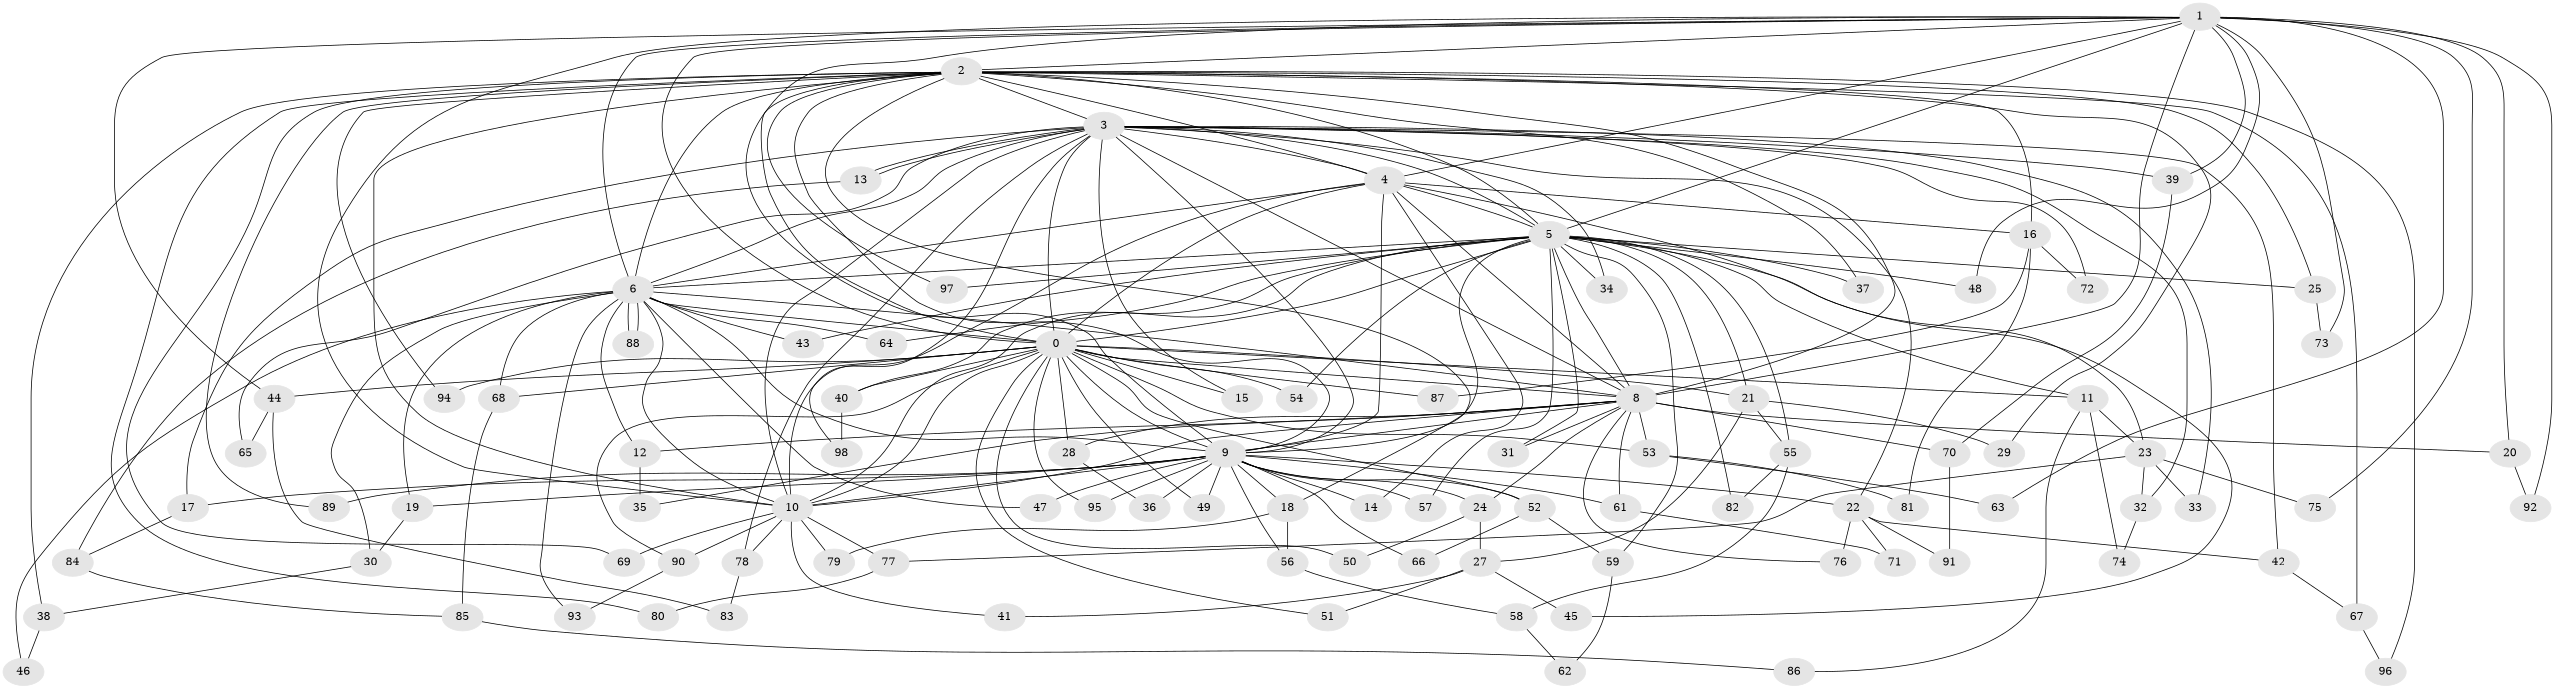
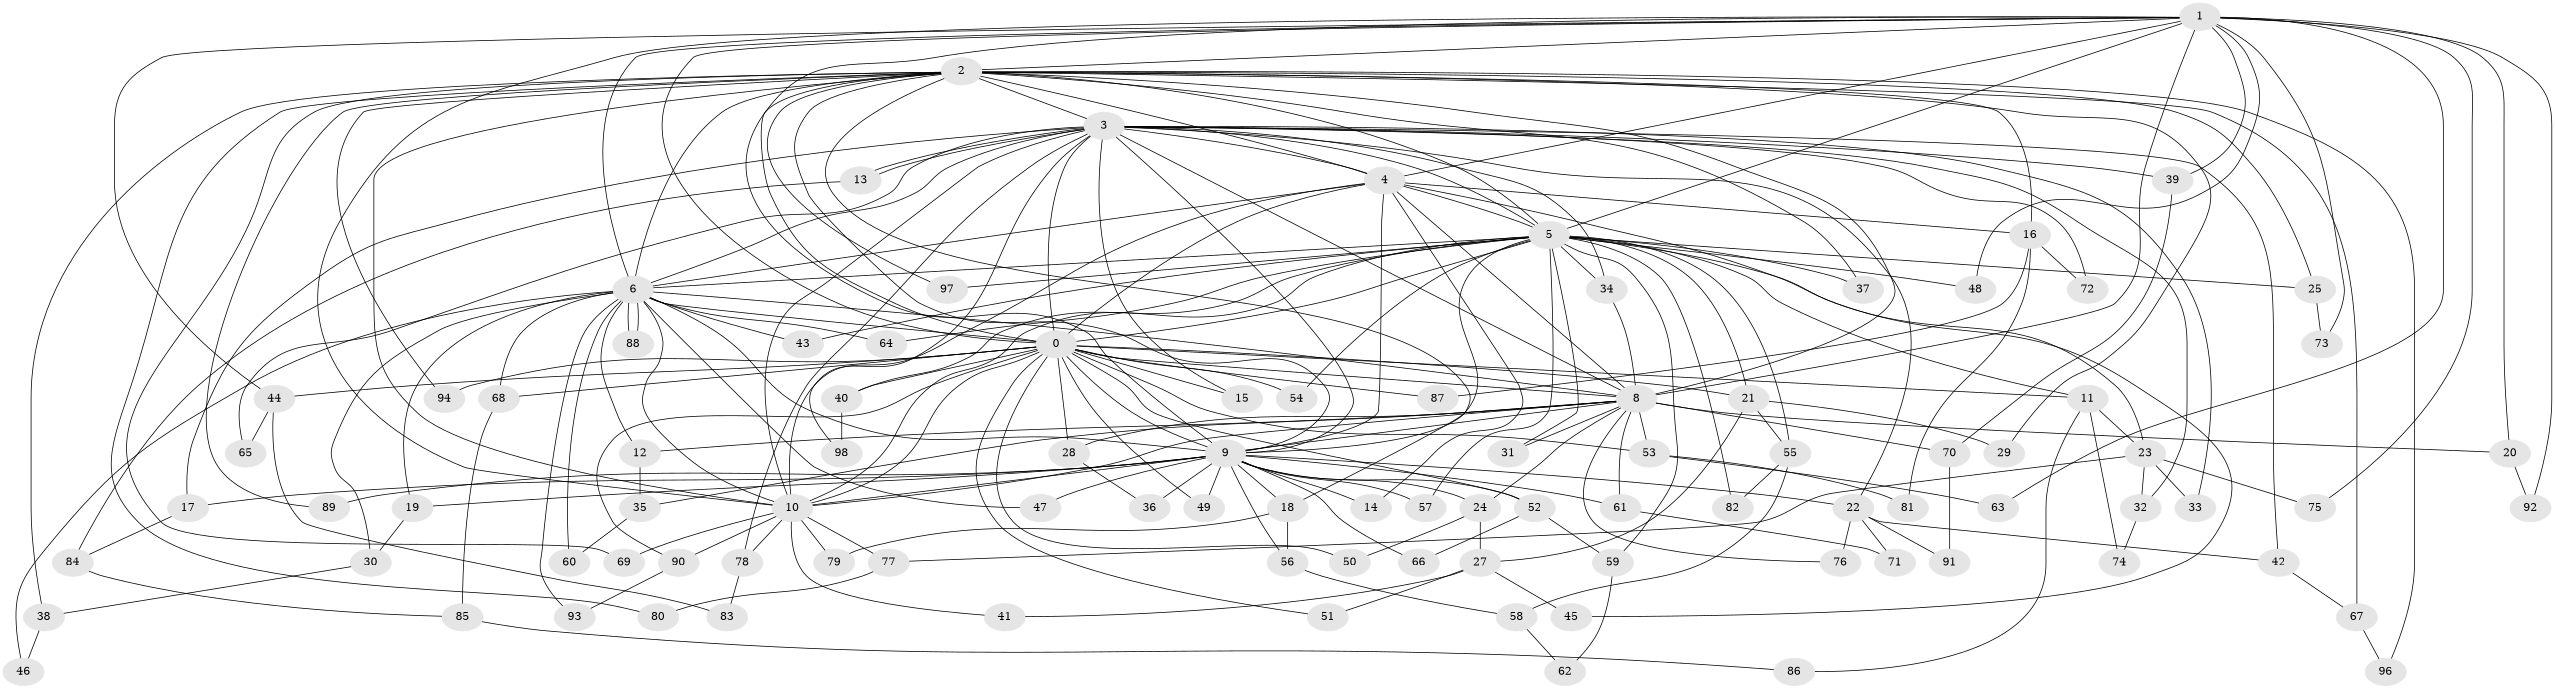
  graph {
    node [color=gray90 style=filled]
    1
    2
    4
    5
    6
    n6 [label=0]
    8
    9
    10
    20
    39
    44
    48
    63
    73
    75
    92
    3
    16
    18
    25
    29
    37
    38
    67
    69
    80
    89
    94
    96
    97
    13
    15
    17
    22
    32
    33
    34
    42
    65
    72
    78
    98
    14
    23
    11
    21
    31
    40
    43
    45
    54
    55
    57
    59
    64
    82
    12
    19
    30
    46
    47
+   60
    68
    88
    93
    28
    49
    50
    51
    52
    53
    87
    90
-   95
    24
    35
    61
    70
    76
    36
    56
    66
    41
    77
    79
    83
    81
    84
    71
    91
    74
    86
    27
    58
    62
    85
    1 -- 2
    1 -- 4
    1 -- 5
    1 -- 6
    1 -- n6
    1 -- 8
    1 -- 9
    1 -- 10
    1 -- 20
    1 -- 39
    1 -- 44
    1 -- 48
    1 -- 63
    1 -- 73
    1 -- 75
    1 -- 92
    2 -- 4
    2 -- 5
    2 -- 6
    2 -- n6
    2 -- 8
    2 -- 9
    2 -- 10
    2 -- 3
    2 -- 16
    2 -- 18
    2 -- 25
    2 -- 29
    2 -- 37
    2 -- 38
    2 -- 67
    2 -- 69
    2 -- 80
    2 -- 89
    2 -- 94
    2 -- 96
    2 -- 97
    4 -- 5
    4 -- 6
    4 -- n6
    4 -- 8
    4 -- 9
    4 -- 10
    4 -- 16
    4 -- 14
    4 -- 23
    5 -- 6
    5 -- n6
-   5 -- 8
+   34 -- 8
    5 -- 9
    5 -- 10
    5 -- 48
    5 -- 25
    5 -- 37
    5 -- 97
    5 -- 34
    5 -- 11
    5 -- 21
    5 -- 31
    5 -- 40
    5 -- 43
    5 -- 45
    5 -- 54
    5 -- 55
    5 -- 57
    5 -- 59
    5 -- 64
    5 -- 82
    6 -- n6
    6 -- 8
    6 -- 9
    6 -- 10
    6 -- 43
    6 -- 64
    6 -- 12
    6 -- 19
    6 -- 30
    6 -- 46
    6 -- 47
+   6 -- 60
    6 -- 68
    6 -- 88
    6 -- 88
    6 -- 93
    n6 -- 8
    n6 -- 9
    n6 -- 10
    n6 -- 44
    n6 -- 94
    n6 -- 15
    n6 -- 11
    n6 -- 21
    n6 -- 40
    n6 -- 54
    n6 -- 68
    n6 -- 28
    n6 -- 49
    n6 -- 50
    n6 -- 51
    n6 -- 52
    n6 -- 53
    n6 -- 87
    n6 -- 90
-   n6 -- 95
    8 -- 9
    8 -- 10
    8 -- 20
    8 -- 31
    8 -- 12
    8 -- 28
    8 -- 53
    8 -- 24
    8 -- 35
    8 -- 61
    8 -- 70
    8 -- 76
    9 -- 10
    9 -- 18
    9 -- 89
    9 -- 17
    9 -- 22
    9 -- 14
    9 -- 57
    9 -- 19
    9 -- 47
    9 -- 49
    9 -- 52
-   9 -- 95
    9 -- 24
    9 -- 61
    9 -- 36
    9 -- 56
    9 -- 66
    10 -- 69
    10 -- 78
    10 -- 90
    10 -- 41
    10 -- 77
    10 -- 79
    20 -- 92
    39 -- 70
    44 -- 65
    44 -- 83
    3 -- 4
    3 -- 5
    3 -- 6
    3 -- n6
    3 -- 8
    3 -- 9
    3 -- 10
    3 -- 39
    3 -- 13
    3 -- 13
    3 -- 15
    3 -- 17
    3 -- 22
    3 -- 32
    3 -- 33
    3 -- 34
    3 -- 42
    3 -- 65
    3 -- 72
    3 -- 78
    3 -- 98
    16 -- 72
    16 -- 87
    16 -- 81
    18 -- 56
    18 -- 79
    25 -- 73
    38 -- 46
    67 -- 96
    13 -- 84
    17 -- 84
    22 -- 42
    22 -- 76
    22 -- 71
    22 -- 91
    32 -- 74
    42 -- 67
    78 -- 83
    23 -- 75
    23 -- 32
    23 -- 33
    23 -- 77
    11 -- 23
    11 -- 74
    11 -- 86
    21 -- 29
    21 -- 55
    21 -- 27
    40 -- 98
    55 -- 82
    55 -- 58
    59 -- 62
    12 -- 35
    19 -- 30
    30 -- 38
    68 -- 85
    28 -- 36
    52 -- 59
    52 -- 66
    53 -- 63
    53 -- 81
    90 -- 93
    24 -- 50
    24 -- 27
+   35 -- 60
    61 -- 71
    70 -- 91
    56 -- 58
    77 -- 80
    84 -- 85
    27 -- 45
    27 -- 51
    27 -- 41
    58 -- 62
    85 -- 86
  }
